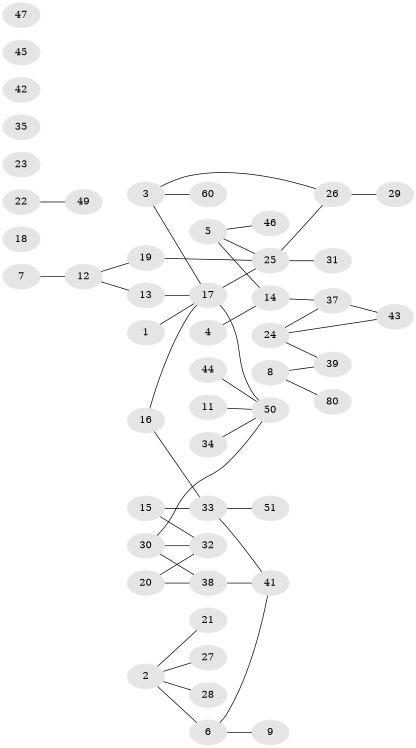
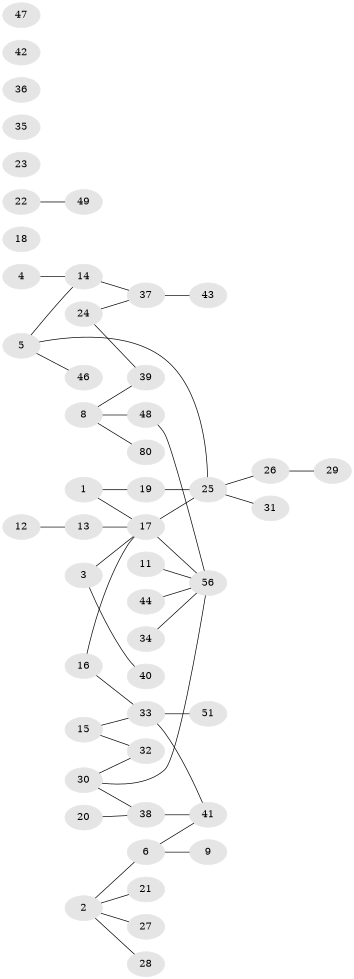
  graph {
    rankdir=LR
    node [color=gray90 style=filled]
    1
    17
    25
-   50
+   50 [label=56]
    2
    6
    21
    27
    28
    9
    41
    3
    26
-   40 [label=60]
+   40
    29
    4
    14
    37
    5
    46
    31
-   7
    12
    13
    19
    n26 [label=80]
    8
    39
+   48
    11
    15
    32
    33
    43
    51
    16
    18
    20
    38
    22
    49
    23
    24
    30
    34
    35
+   36
    42
    44
-   45
    47
    1 -- 17
    17 -- 25
    17 -- 50
    25 -- 26
    25 -- 31
    2 -- 6
    2 -- 21
    2 -- 27
    2 -- 28
    6 -- 9
    6 -- 41
    3 -- 17
-   3 -- 26
    3 -- 40
    26 -- 29
    4 -- 14
    14 -- 37
    37 -- 43
    5 -- 25
    5 -- 14
    5 -- 46
-   7 -- 12
    12 -- 13
-   12 -- 19
+   1 -- 19
    13 -- 17
    19 -- 25
    8 -- n26
    8 -- 39
+   8 -- 48
+   48 -- 50
    11 -- 50
    15 -- 32
    15 -- 33
    33 -- 41
    33 -- 51
    16 -- 17
    16 -- 33
-   20 -- 32
    20 -- 38
    38 -- 41
    22 -- 49
    24 -- 37
    24 -- 39
-   24 -- 43
    30 -- 50
    30 -- 32
    30 -- 38
    34 -- 50
    44 -- 50
  }
